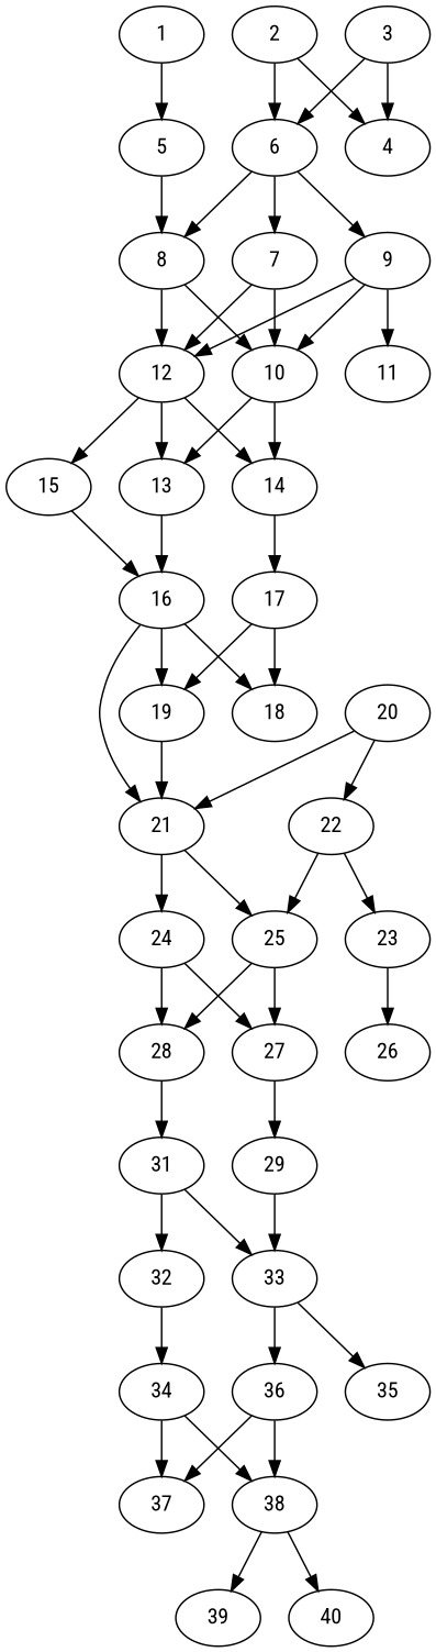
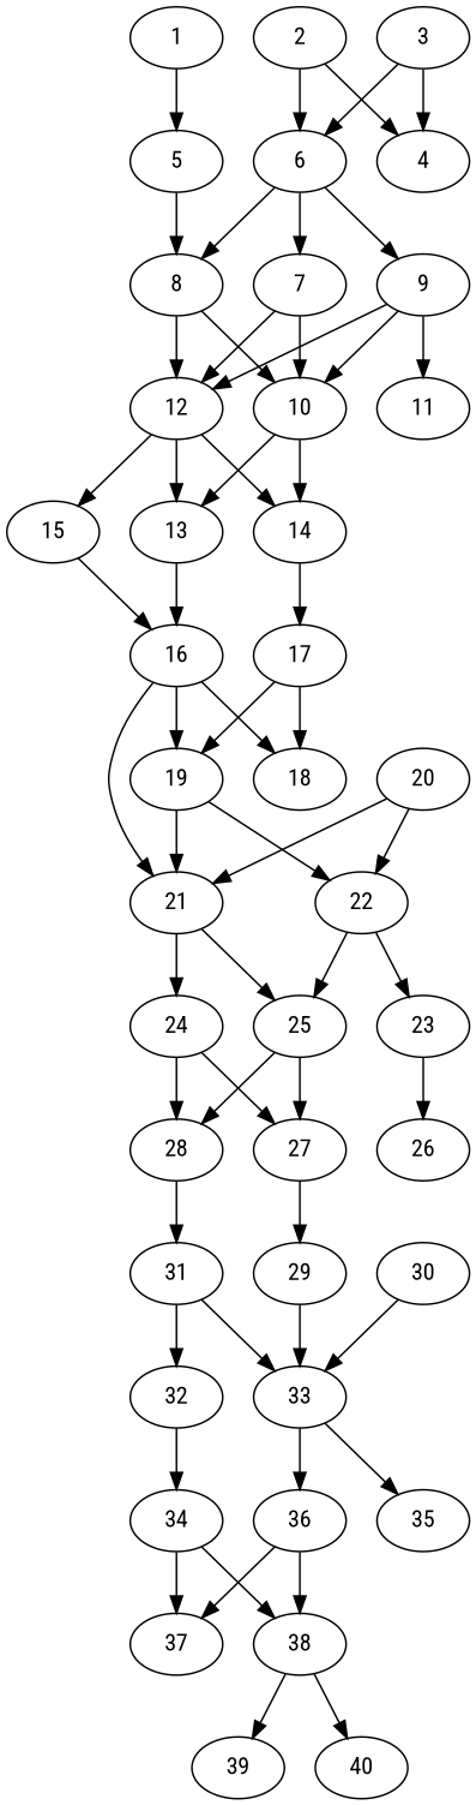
  digraph {
    fontname="Roboto Condensed"
    node [alpha=0.03 fontname="Roboto Condensed"]
    edge [fontname="Roboto Condensed"]
    1 [expect_size=42399744]
    5 [expect_size=26852352]
    8 [expect_size=39794688]
    10 [alpha=0.05 expect_size=52388864]
    12 [alpha=0.08 expect_size=29059072]
    2 [alpha=0.07 expect_size=42414080]
    4 [alpha=0.18 expect_size=16800768]
    6 [alpha=0.18 expect_size=19823616]
    7 [alpha=0.18 expect_size=17726464]
    9 [alpha=0.01 expect_size=38179840]
    11 [alpha=0.01 expect_size=22326272]
    3 [alpha=0.06 expect_size=42316800]
    13 [alpha=0.04 expect_size=44454912]
    14 [alpha=0.01 expect_size=11867136]
    15 [alpha=0.05 expect_size=6480896]
    16 [alpha=0.07 expect_size=13105152]
    17 [expect_size=9394176]
    18 [alpha=0.13 expect_size=5539840]
    19 [alpha=0.14 expect_size=11800576]
    21 [alpha=0.04 expect_size=27322368]
    22 [alpha=0.12 expect_size=30364672]
    20 [alpha=0.11 expect_size=14503936]
    24 [alpha=0.05 expect_size=10952704]
    25 [alpha=0.04 expect_size=12882944]
    23 [alpha=0.16 expect_size=49617920]
    27 [alpha=0.18 expect_size=42032128]
    28 [alpha=0.02 expect_size=49148928]
    26 [alpha=0.08 expect_size=25155584]
    29 [alpha=0.00 expect_size=33119232]
    31 [alpha=0.04 expect_size=46191616]
    33 [alpha=0.12 expect_size=37163008]
+   30 [alpha=0.18 expect_size=19710976]
    32 [alpha=0.20 expect_size=8161280]
    35 [alpha=0.02 expect_size=41559040]
    36 [alpha=0.01 expect_size=50121728]
    34 [alpha=0.07 expect_size=28713984]
    37 [alpha=0.02 expect_size=21797888]
    38 [expect_size=16257024]
    39 [alpha=0.06 expect_size=20865024]
    40 [alpha=0.14 expect_size=21373952]
    1 -> 5
    5 -> 8
    8 -> 10
    8 -> 12
    10 -> 13
    10 -> 14
    12 -> 13
    12 -> 14
    12 -> 15
    2 -> 4
    2 -> 6
    6 -> 8
    6 -> 7
    6 -> 9
    7 -> 10
    7 -> 12
    9 -> 10
    9 -> 12
    9 -> 11
    3 -> 4
    3 -> 6
    13 -> 16
    14 -> 17
    15 -> 16
    16 -> 18
    16 -> 19
    16 -> 21
    17 -> 18
    17 -> 19
    19 -> 21
+   19 -> 22
    21 -> 24
    21 -> 25
    22 -> 25
    22 -> 23
    20 -> 21
    20 -> 22
    24 -> 27
    24 -> 28
    25 -> 27
    25 -> 28
    23 -> 26
    27 -> 29
    28 -> 31
    29 -> 33
    31 -> 33
    31 -> 32
    33 -> 35
    33 -> 36
+   30 -> 33
    32 -> 34
    36 -> 37
    36 -> 38
    34 -> 37
    34 -> 38
    38 -> 39
    38 -> 40
  }
